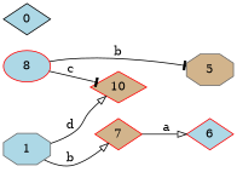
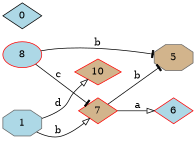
  strict digraph {
    fontname="DejaVu Serif"
    rankdir=LR
    node [color=red fillcolor=lightblue fontname="DejaVu Serif" shape=diamond style=filled]
    edge [arrowhead=onormal fontname="DejaVu Serif"]
    7 [fillcolor=tan]
    n2 [label=6]
    5 [color=gray40 fillcolor=tan shape=octagon]
    0 [color=black]
    8 [shape=ellipse]
    1 [color=gray40 shape=octagon]
    10 [fillcolor=tan]
    7 -> n2 [label=a]
-   8 -> 10 [arrowhead=tee label=c]
+   7 -> 5 [arrowhead=tee label=b]
+   8 -> 7 [arrowhead=tee label=c]
    8 -> 5 [arrowhead=tee label=b]
    1 -> 7 [label=b]
    1 -> 10 [label=d]
  }
